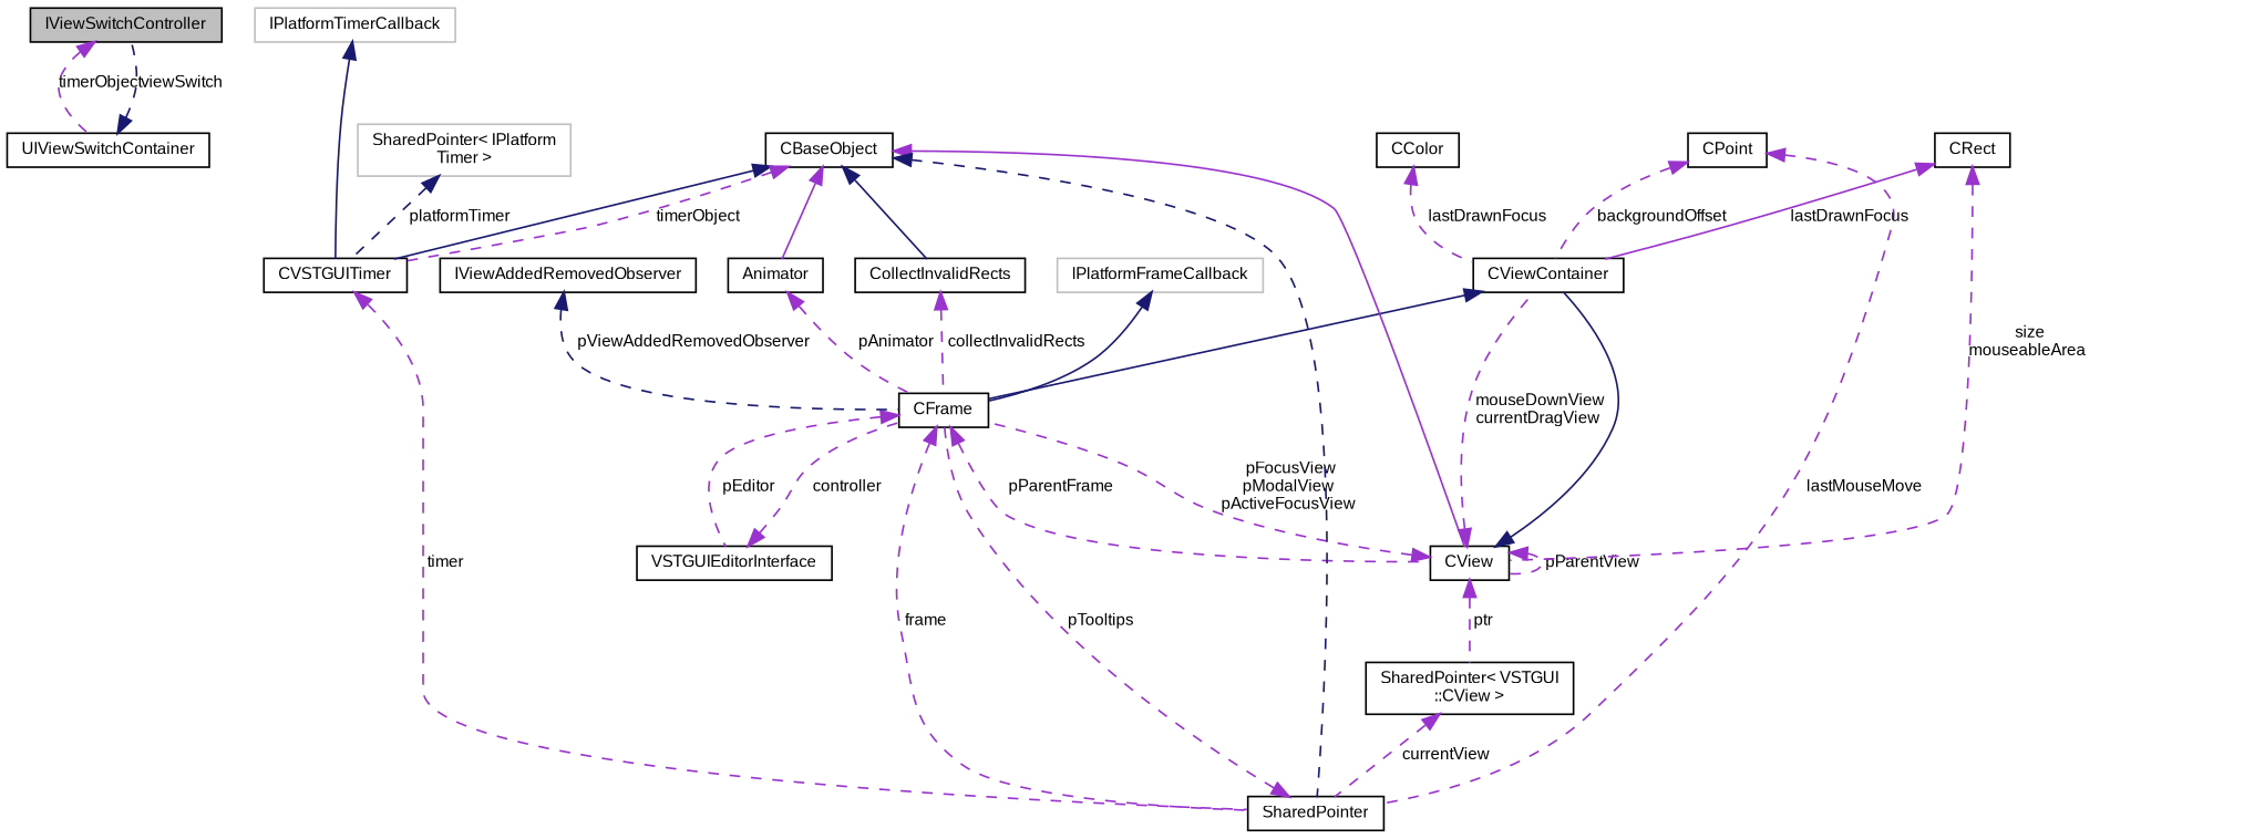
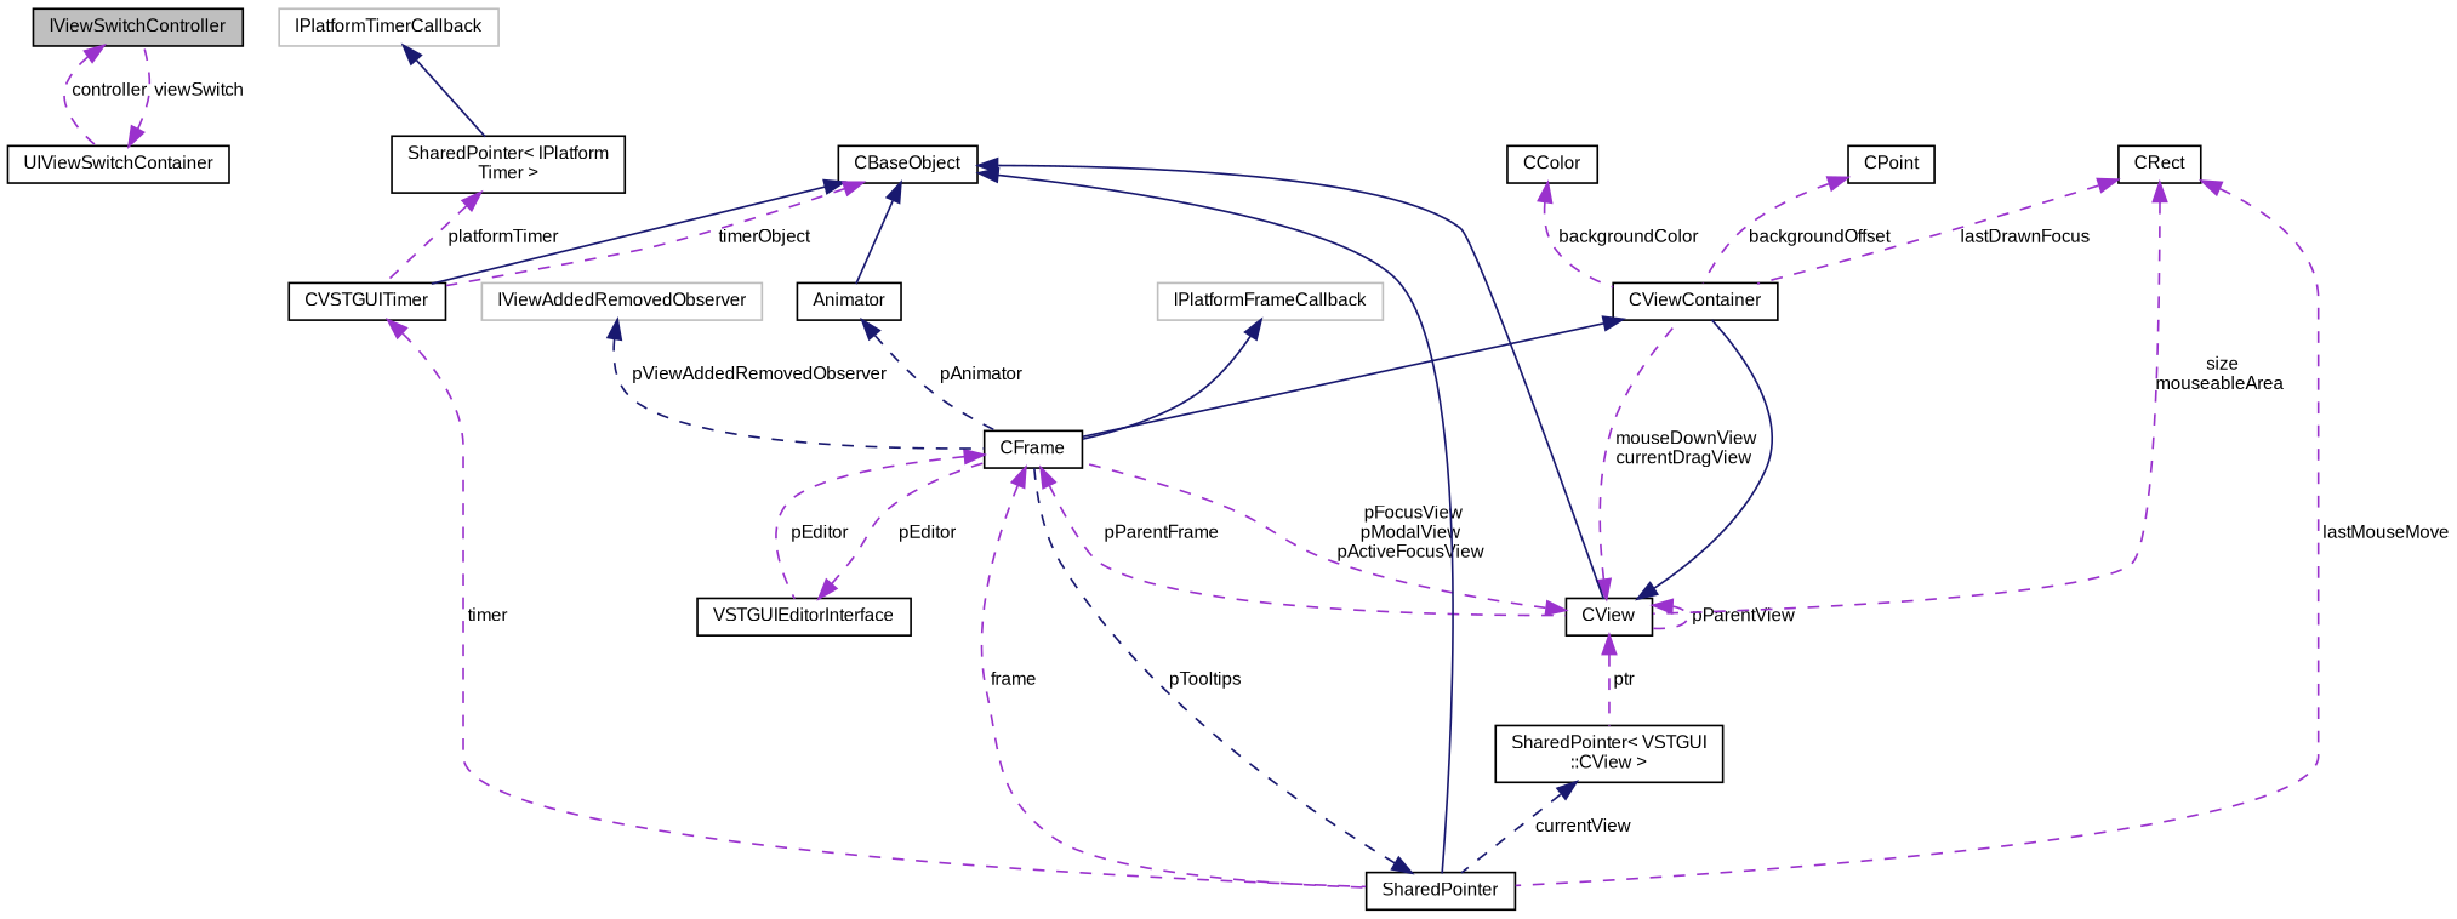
  digraph {
    rankdir=TB
    node [color=black fontname=Arial fontsize=9 shape=record]
    edge [color=darkorchid3 dir=back fontname=Arial fontsize=9 labelfontname=Arial labelfontsize=9 style=dashed]
    n1 [fillcolor=grey75 fontcolor=black height=0.2 label=IViewSwitchController style=filled width=0.4]
    n2 [height=0.2 label=UIViewSwitchContainer width=0.4]
    n3 [height=0.2 label=CViewContainer width=0.4]
    n4 [height=0.2 label=CFrame width=0.4]
    n5 [height=0.2 label=CView width=0.4]
    n6 [height=0.2 label=SharedPointer width=0.4]
    n7 [height=0.2 label=VSTGUIEditorInterface width=0.4]
    n8 [height=0.2 label="SharedPointer\< VSTGUI\l::CView \>" width=0.4]
    n9 [height=0.2 label=CBaseObject width=0.4]
-   n10 [height=0.2 label=CollectInvalidRects width=0.4]
    n11 [height=0.2 label=Animator width=0.4]
    n12 [height=0.2 label=CVSTGUITimer width=0.4]
    n13 [color=grey75 height=0.2 label=IPlatformFrameCallback width=0.4]
-   n14 [height=0.2 label=IViewAddedRemovedObserver width=0.4]
+   n14 [color=grey75 height=0.2 label=IViewAddedRemovedObserver width=0.4]
    n15 [height=0.2 label=CPoint width=0.4]
    n16 [color=grey75 height=0.2 label=IPlatformTimerCallback width=0.4]
-   n17 [color=grey75 height=0.2 label="SharedPointer\< IPlatform\lTimer \>" width=0.4]
+   n17 [height=0.2 label="SharedPointer\< IPlatform\lTimer \>" width=0.4]
    n18 [height=0.2 label=CRect width=0.4]
    n19 [height=0.2 label=CColor width=0.4]
-   n1 -> n2 [label=" timerObject"]
-   n2 -> n1 [color=midnightblue label=" viewSwitch"]
+   n1 -> n2 [label=" controller"]
+   n2 -> n1 [label=" viewSwitch"]
    n3 -> n4 [color=midnightblue style=solid]
    n4 -> n5 [label=" pParentFrame"]
    n4 -> n6 [label=" frame"]
    n4 -> n7 [label=" pEditor"]
    n5 -> n3 [color=midnightblue style=solid]
    n5 -> n3 [label=" mouseDownView\ncurrentDragView"]
    n5 -> n4 [label=" pFocusView\npModalView\npActiveFocusView"]
    n5 -> n5 [label=" pParentView"]
    n5 -> n8 [label=" ptr"]
-   n6 -> n4 [label=" pTooltips"]
-   n7 -> n4 [label=" controller"]
-   n8 -> n6 [label=" currentView"]
-   n9 -> n5 [style=solid]
-   n9 -> n6 [color=midnightblue]
-   n9 -> n10 [color=midnightblue style=solid]
-   n9 -> n11 [style=solid]
+   n6 -> n4 [color=midnightblue label=" pTooltips"]
+   n7 -> n4 [label=" pEditor"]
+   n8 -> n6 [color=midnightblue label=" currentView"]
+   n9 -> n5 [color=midnightblue style=solid]
+   n9 -> n6 [color=midnightblue style=solid]
+   n9 -> n11 [color=midnightblue style=solid]
    n9 -> n12 [color=midnightblue style=solid]
    n9 -> n12 [label=" timerObject"]
-   n10 -> n4 [label=" collectInvalidRects"]
-   n11 -> n4 [label=" pAnimator"]
+   n11 -> n4 [color=midnightblue label=" pAnimator"]
    n12 -> n6 [label=" timer"]
    n13 -> n4 [color=midnightblue style=solid]
    n14 -> n4 [color=midnightblue label=" pViewAddedRemovedObserver"]
    n15 -> n3 [label=" backgroundOffset"]
-   n15 -> n6 [label=" lastMouseMove"]
-   n16 -> n12 [color=midnightblue style=solid]
-   n17 -> n12 [color=midnightblue label=" platformTimer"]
-   n18 -> n3 [label=" lastDrawnFocus" style=solid]
+   n18 -> n6 [label=" lastMouseMove"]
+   n16 -> n17 [color=midnightblue style=solid]
+   n17 -> n12 [label=" platformTimer"]
+   n18 -> n3 [label=" lastDrawnFocus"]
    n18 -> n5 [label=" size\nmouseableArea"]
-   n19 -> n3 [label=" lastDrawnFocus"]
+   n19 -> n3 [label=" backgroundColor"]
  }
